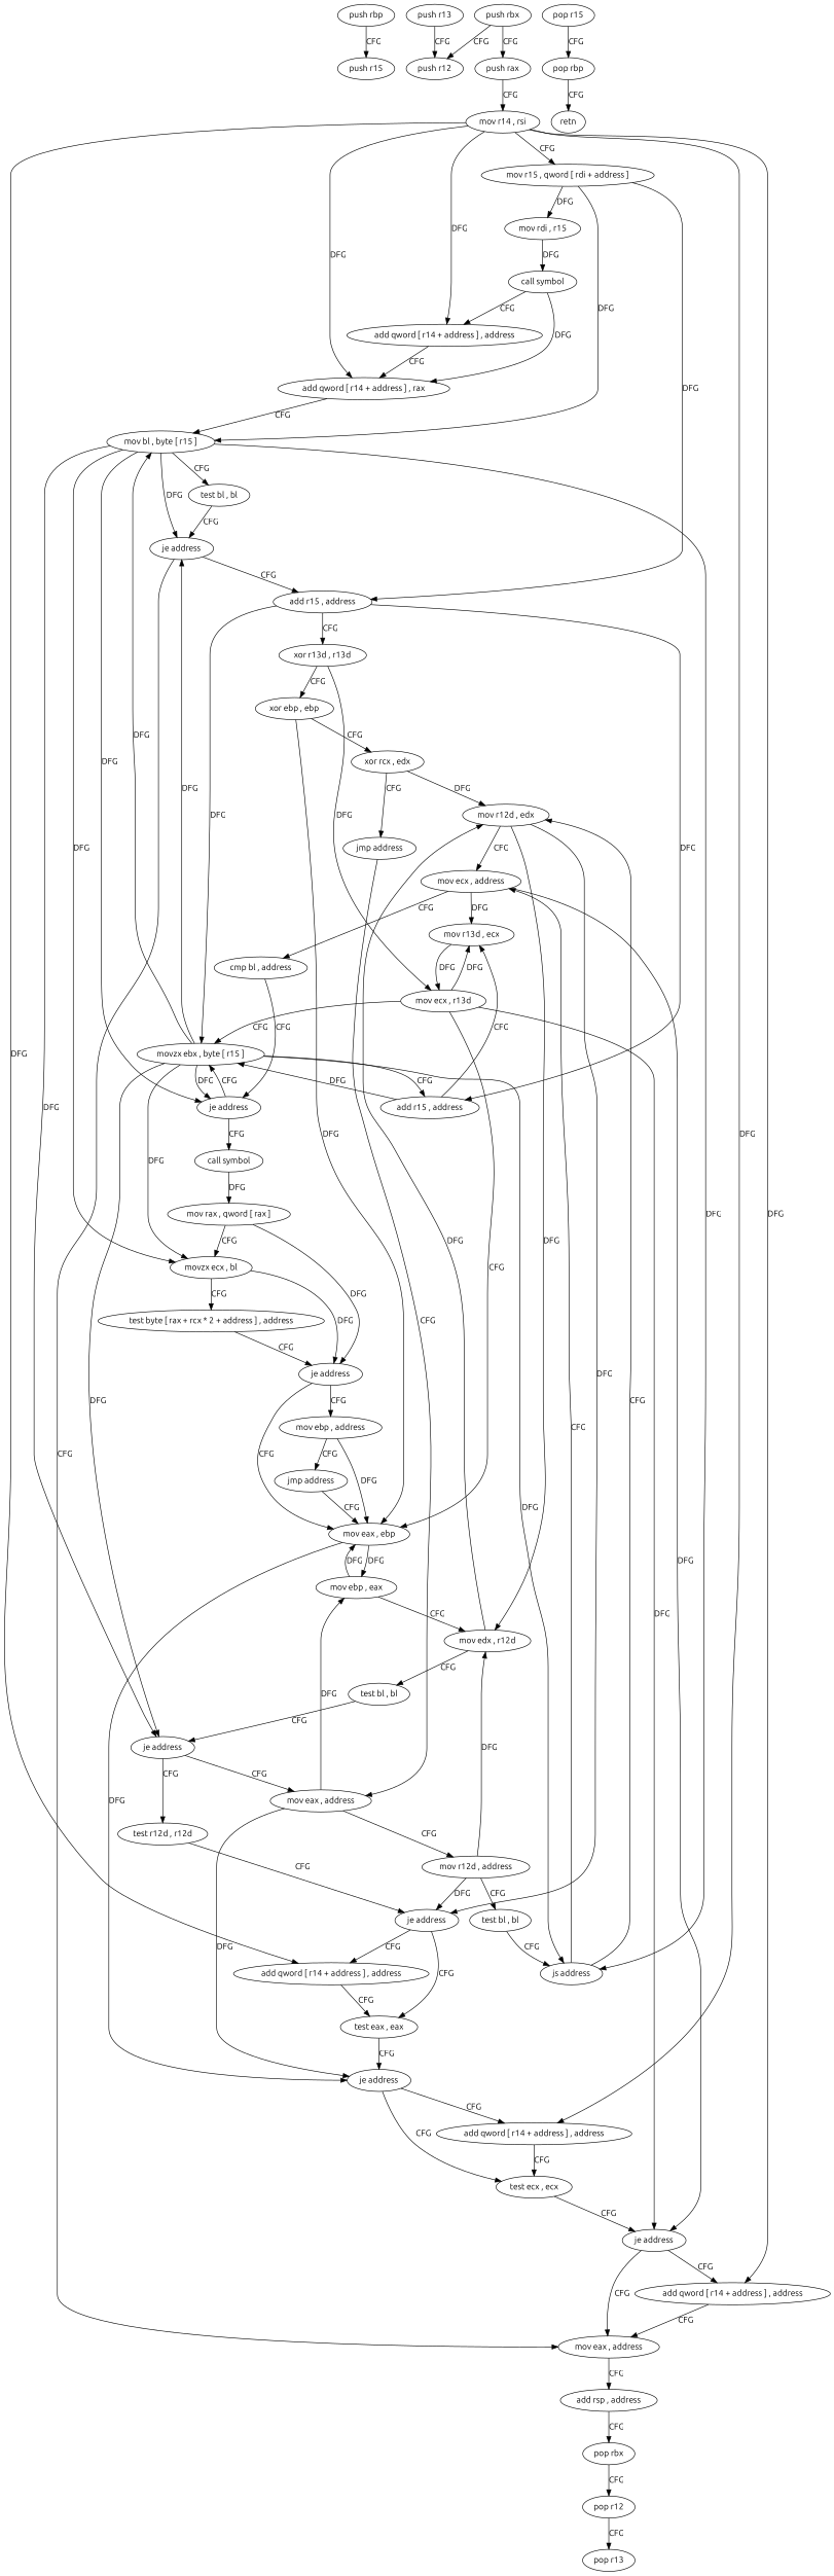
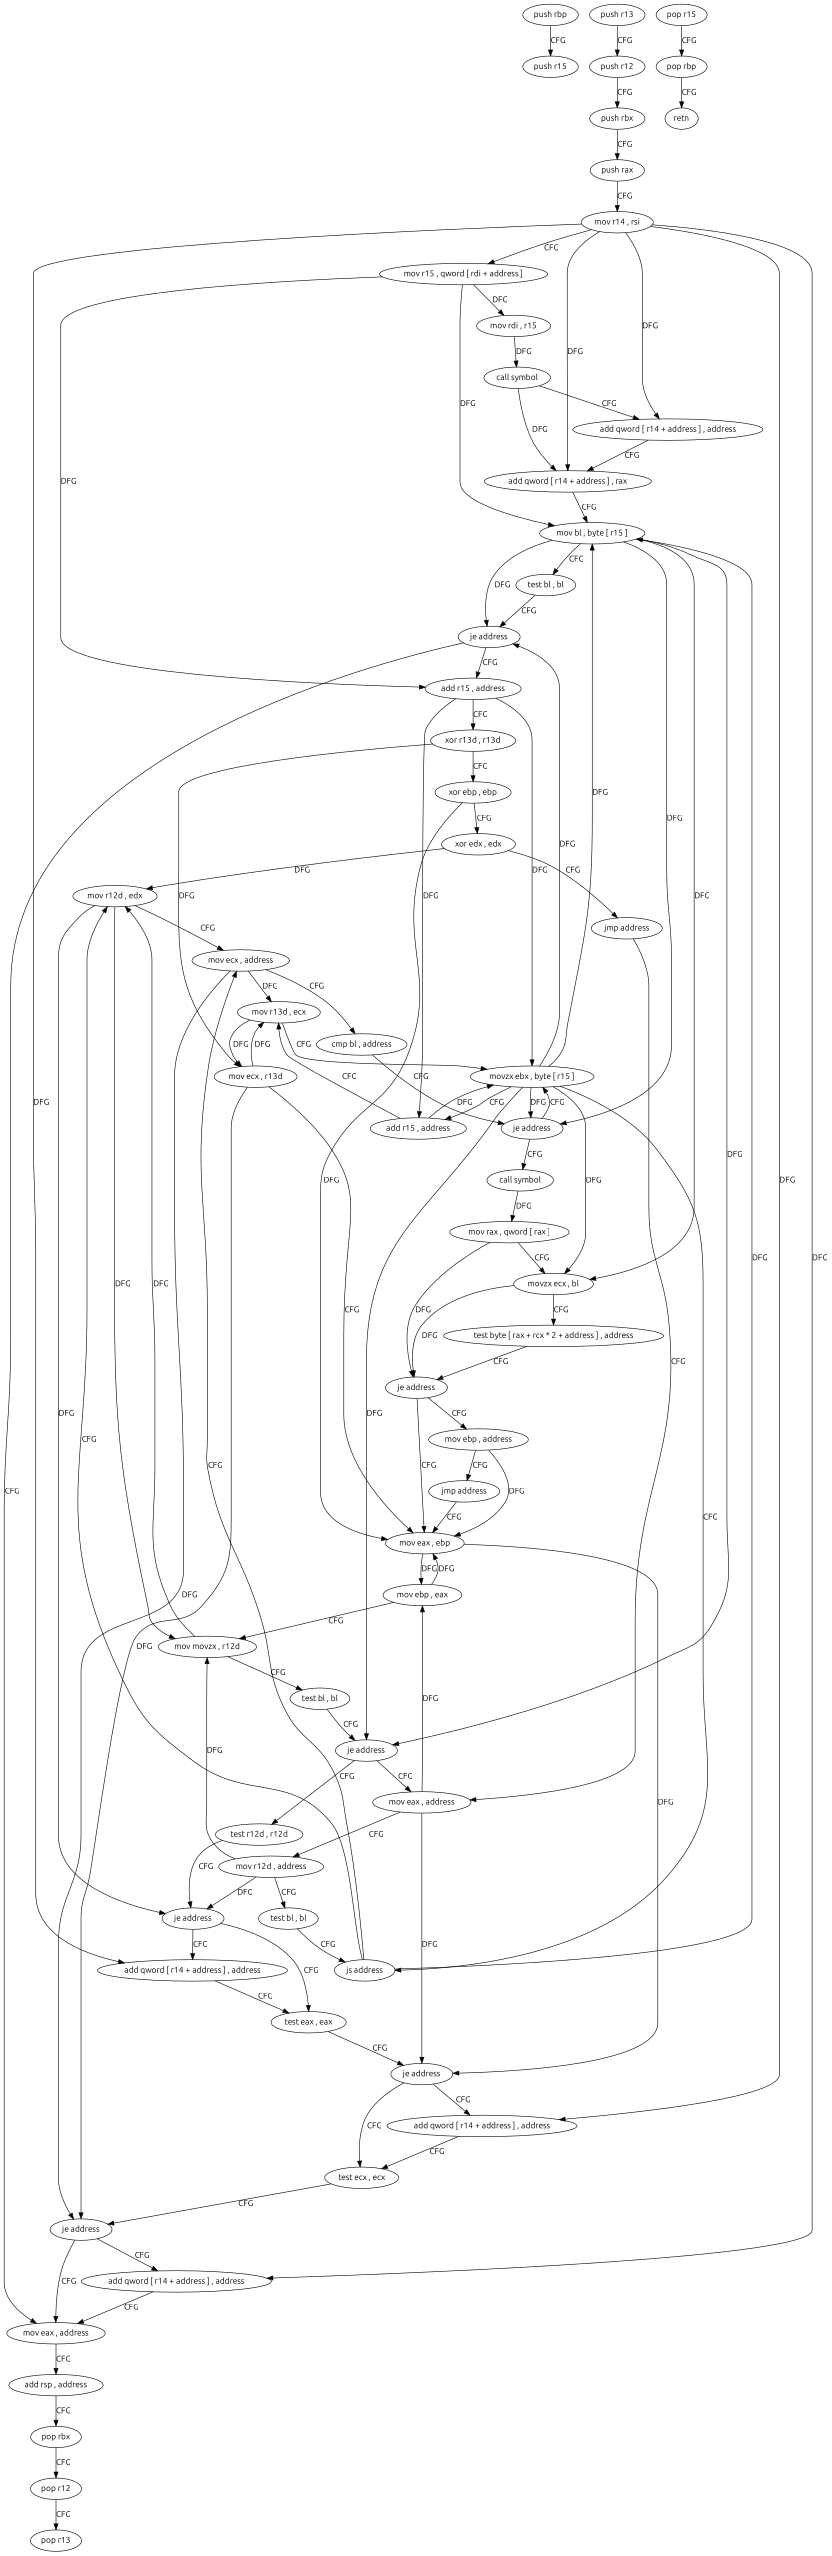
  digraph {
    fontname=Ubuntu
    node [fontname=Ubuntu]
    edge [fontname=Ubuntu]
    n1 [label="push rbp"]
    n2 [label="push r15"]
    n3 [label="push r13"]
    n4 [label="push r12"]
    n5 [label="push rbx"]
    n6 [label="push rax"]
    n7 [label="mov r14 , rsi"]
    n8 [label="mov r15 , qword [ rdi + address ]"]
    n9 [label="add qword [ r14 + address ] , address"]
    n10 [label="add qword [ r14 + address ] , rax"]
    n11 [label="add qword [ r14 + address ] , address"]
    n12 [label="add qword [ r14 + address ] , address"]
    n13 [label="add qword [ r14 + address ] , address"]
    n14 [label="mov rdi , r15"]
    n15 [label="mov bl , byte [ r15 ]"]
    n16 [label="add r15 , address"]
    n17 [label="test eax , eax"]
    n18 [label="test ecx , ecx"]
    n19 [label="mov eax , address"]
    n20 [label="call symbol"]
    n21 [label="test bl , bl"]
    n22 [label="je address"]
    n23 [label="js address"]
    n24 [label="je address"]
    n25 [label="je address"]
    n26 [label="movzx ecx , bl"]
    n27 [label="xor r13d , r13d"]
    n28 [label="movzx ebx , byte [ r15 ]"]
    n29 [label="add r15 , address"]
    n30 [label="mov r12d , edx"]
    n31 [label="mov ecx , address"]
    n32 [label="call symbol"]
    n33 [label="mov eax , address"]
    n34 [label="test r12d , r12d"]
    n35 [label="je address"]
    n36 [label="test byte [ rax + rcx * 2 + address ] , address"]
    n37 [label="add rsp , address"]
    n38 [label="pop rbx"]
    n39 [label="xor ebp , ebp"]
    n40 [label="mov ecx , r13d"]
    n41 [label="mov r13d , ecx"]
    n42 [label="pop r12"]
    n43 [label="pop r13"]
    n44 [label="pop r15"]
    n45 [label="pop rbp"]
    n46 [label=retn]
-   n47 [label="xor rcx , edx"]
+   n47 [label="xor edx , edx"]
    n48 [label="mov eax , ebp"]
    n49 [label="je address"]
    n50 [label="jmp address"]
    n51 [label="mov ebp , eax"]
    n52 [label="je address"]
-   n53 [label="mov edx , r12d"]
+   n53 [label="mov movzx , r12d"]
    n54 [label="je address"]
    n55 [label="mov r12d , address"]
    n56 [label="test bl , bl"]
    n57 [label="test bl , bl"]
    n58 [label="cmp bl , address"]
    n59 [label="mov rax , qword [ rax ]"]
    n60 [label="mov ebp , address"]
    n61 [label="jmp address"]
    n1 -> n2 [label=CFG]
    n3 -> n4 [label=CFG]
-   n5 -> n4 [label=CFG]
+   n4 -> n5 [label=CFG]
    n5 -> n6 [label=CFG]
    n6 -> n7 [label=CFG]
    n7 -> n8 [label=CFG]
    n7 -> n9 [label=DFG]
    n7 -> n10 [label=DFG]
    n7 -> n11 [label=DFG]
    n7 -> n12 [label=DFG]
    n7 -> n13 [label=DFG]
    n8 -> n14 [label=DFG]
    n8 -> n15 [label=DFG]
    n8 -> n16 [label=DFG]
    n9 -> n10 [label=CFG]
    n10 -> n15 [label=CFG]
    n11 -> n17 [label=CFG]
    n12 -> n18 [label=CFG]
    n13 -> n19 [label=CFG]
    n14 -> n20 [label=DFG]
    n15 -> n21 [label=CFG]
    n15 -> n22 [label=DFG]
-   n15 -> n23 [label=DFG]
+   n23 -> n15 [label=DFG]
    n15 -> n24 [label=DFG]
    n15 -> n25 [label=DFG]
    n15 -> n26 [label=DFG]
    n16 -> n27 [label=CFG]
    n16 -> n28 [label=DFG]
    n16 -> n29 [label=DFG]
    n17 -> n52 [label=CFG]
    n18 -> n49 [label=CFG]
    n19 -> n37 [label=CFG]
    n20 -> n9 [label=CFG]
    n20 -> n10 [label=DFG]
    n21 -> n22 [label=CFG]
    n22 -> n16 [label=CFG]
    n22 -> n19 [label=CFG]
    n23 -> n30 [label=CFG]
    n23 -> n31 [label=CFG]
    n24 -> n28 [label=CFG]
    n24 -> n32 [label=CFG]
    n25 -> n33 [label=CFG]
    n25 -> n34 [label=CFG]
    n26 -> n35 [label=DFG]
    n26 -> n36 [label=CFG]
    n27 -> n39 [label=CFG]
    n27 -> n40 [label=DFG]
    n28 -> n15 [label=DFG]
    n28 -> n22 [label=DFG]
-   n28 -> n23 [label=DFG]
+   n28 -> n23 [label=CFG]
    n28 -> n24 [label=DFG]
    n28 -> n25 [label=DFG]
    n28 -> n26 [label=DFG]
    n28 -> n29 [label=CFG]
    n29 -> n28 [label=DFG]
    n29 -> n41 [label=CFG]
    n30 -> n31 [label=CFG]
    n30 -> n53 [label=DFG]
    n30 -> n54 [label=DFG]
    n31 -> n41 [label=DFG]
    n31 -> n49 [label=DFG]
    n31 -> n58 [label=CFG]
    n32 -> n59 [label=DFG]
    n33 -> n51 [label=DFG]
    n33 -> n52 [label=DFG]
    n33 -> n55 [label=CFG]
    n34 -> n54 [label=CFG]
    n35 -> n48 [label=CFG]
    n35 -> n60 [label=CFG]
    n36 -> n35 [label=CFG]
    n37 -> n38 [label=CFG]
    n38 -> n42 [label=CFG]
    n39 -> n47 [label=CFG]
    n39 -> n48 [label=DFG]
-   n40 -> n28 [label=CFG]
+   n41 -> n28 [label=CFG]
    n40 -> n41 [label=DFG]
    n40 -> n48 [label=CFG]
    n40 -> n49 [label=DFG]
    n41 -> n40 [label=DFG]
    n42 -> n43 [label=CFG]
    n44 -> n45 [label=CFG]
    n45 -> n46 [label=CFG]
    n47 -> n30 [label=DFG]
    n47 -> n50 [label=CFG]
    n48 -> n51 [label=DFG]
    n48 -> n52 [label=DFG]
    n49 -> n13 [label=CFG]
    n49 -> n19 [label=CFG]
    n50 -> n33 [label=CFG]
    n51 -> n48 [label=DFG]
    n51 -> n53 [label=CFG]
    n52 -> n12 [label=CFG]
    n52 -> n18 [label=CFG]
    n53 -> n30 [label=DFG]
    n53 -> n57 [label=CFG]
    n54 -> n11 [label=CFG]
    n54 -> n17 [label=CFG]
    n55 -> n53 [label=DFG]
    n55 -> n54 [label=DFG]
    n55 -> n56 [label=CFG]
    n56 -> n23 [label=CFG]
    n57 -> n25 [label=CFG]
    n58 -> n24 [label=CFG]
    n59 -> n26 [label=CFG]
    n59 -> n35 [label=DFG]
    n60 -> n48 [label=DFG]
    n60 -> n61 [label=CFG]
    n61 -> n48 [label=CFG]
  }
